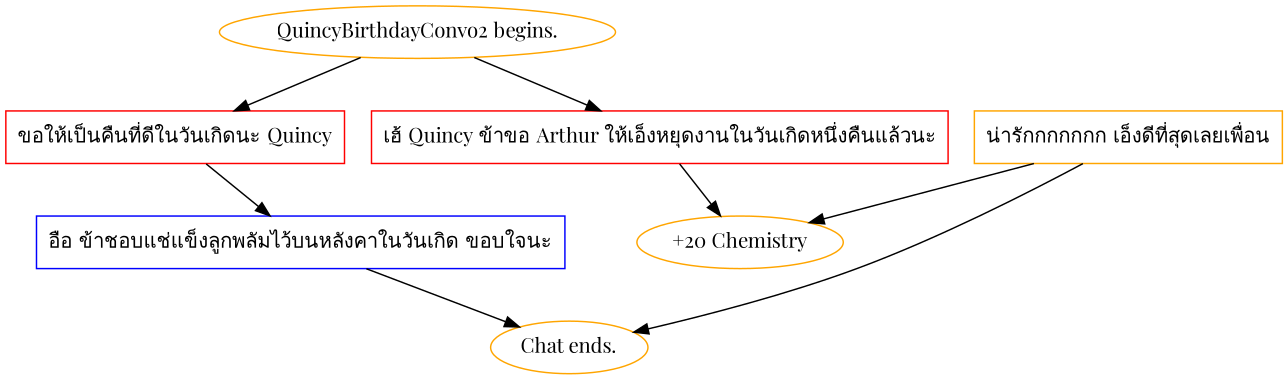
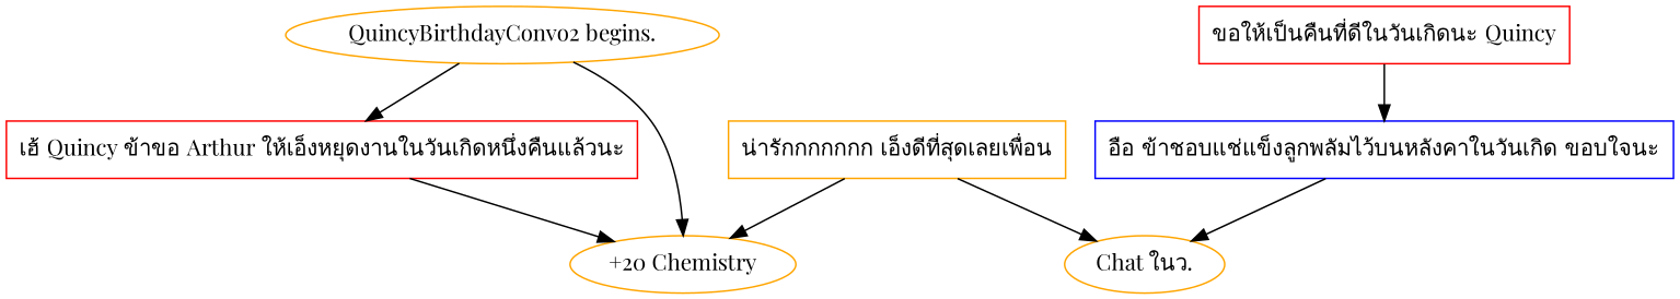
  digraph {
    fontname="Playfair Display"
    node [color=orange fontname="Playfair Display" shape=box]
    edge [fontname="Playfair Display"]
    "QuincyBirthdayConvo2 begins." [shape=""]
    n2 [color=red label="เฮ้ Quincy ข้าขอ Arthur ให้เอ็งหยุดงานในวันเกิดหนึ่งคืนแล้วนะ"]
    n3 [color=red label="ขอให้เป็นคืนที่ดีในวันเกิดนะ Quincy"]
    n4 [label="+20 Chemistry" shape=""]
    n5 [color=blue label="อือ ข้าชอบแช่แข็งลูกพลัมไว้บนหลังคาในวันเกิด ขอบใจนะ"]
-   "Chat ends." [shape=""]
+   "Chat ends." [label="Chat ในว." shape=""]
    n7 [label="น่ารักกกกกกก เอ็งดีที่สุดเลยเพื่อน"]
    "QuincyBirthdayConvo2 begins." -> n2
-   "QuincyBirthdayConvo2 begins." -> n3
+   "QuincyBirthdayConvo2 begins." -> n4
    n2 -> n4
    n3 -> n5
    n5 -> "Chat ends."
    n7 -> n4
    n7 -> "Chat ends."
  }
